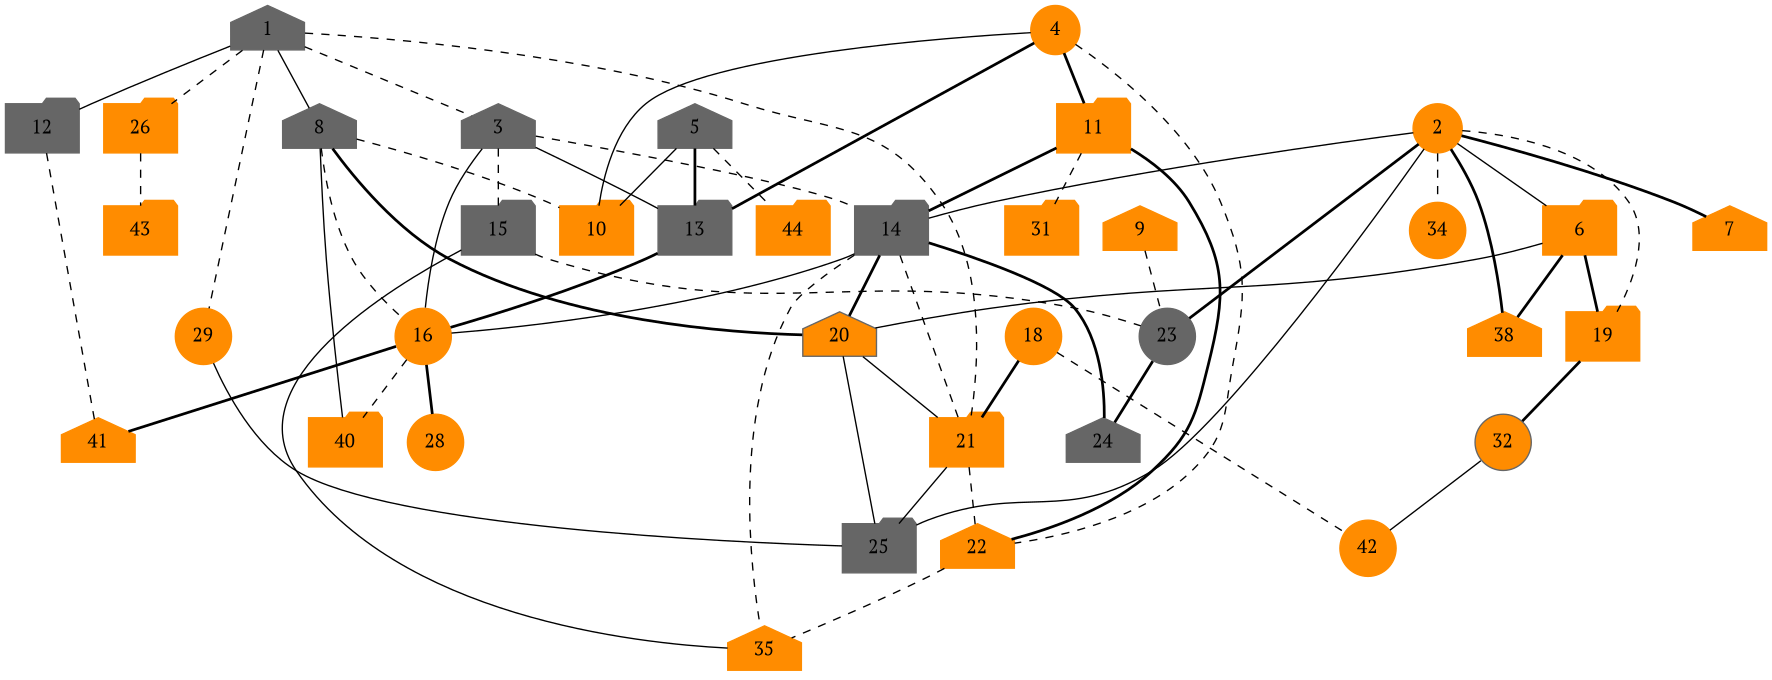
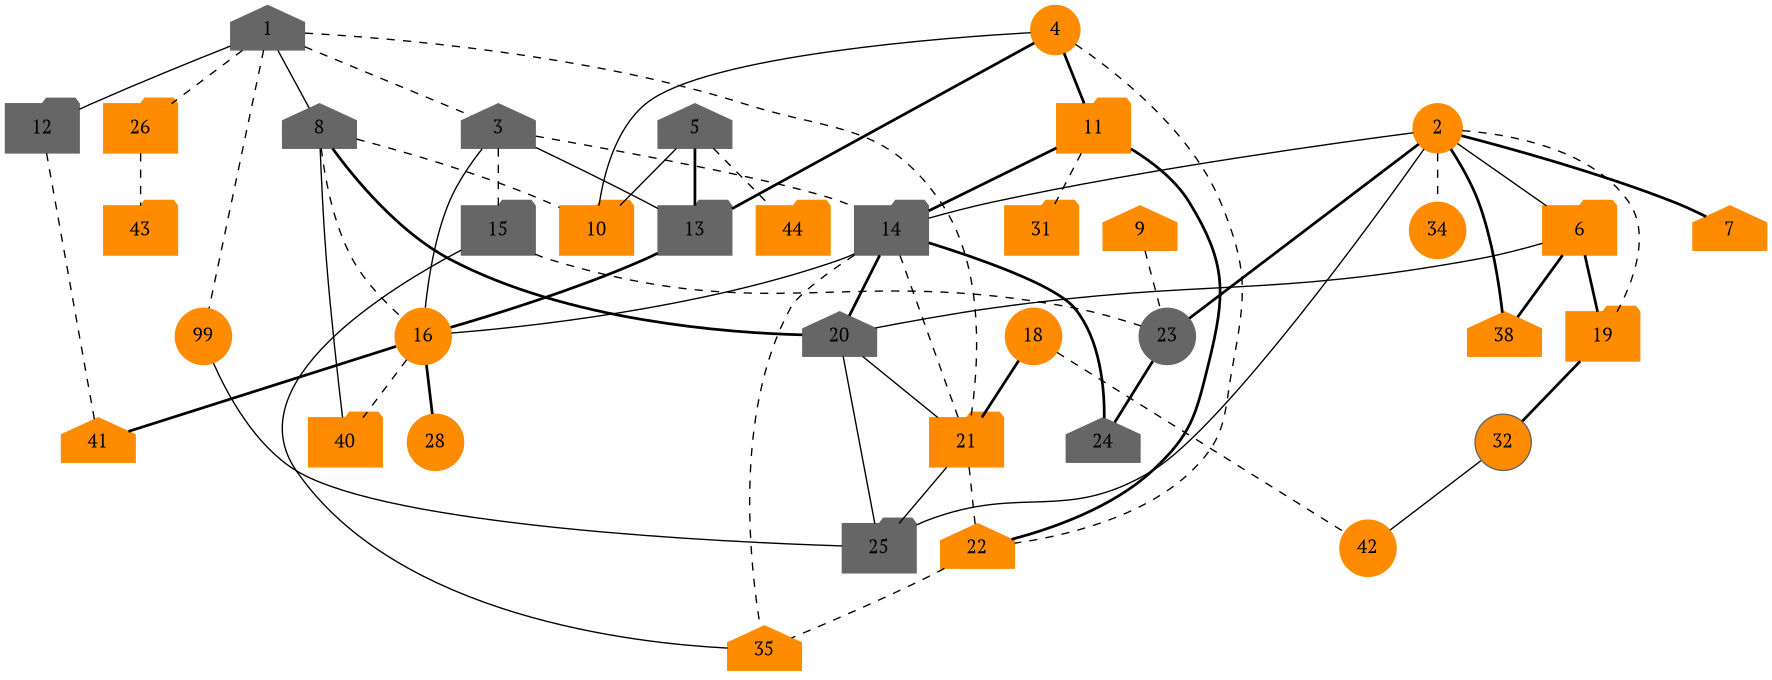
  graph {
    fontname="PT Serif"
    node [color=darkorange fontname="PT Serif" shape=folder style=filled]
    edge [fontname="PT Serif" style=dashed weight=1.0]
    1 [color=gray40 shape=house]
    3 [color=gray40 shape=house]
    8 [color=gray40 shape=house]
    12 [color=gray40]
    21
    26
-   29 [shape=circle]
+   29 [shape=circle label=99]
    14 [color=gray40]
    13 [color=gray40]
    15 [color=gray40]
    16 [shape=circle]
    10
-   20 [color=gray40 shape=house fillcolor=darkorange]
+   20 [color=gray40 shape=house]
    40
    41 [shape=house]
    25 [color=gray40]
    22 [shape=house]
    43
    2 [shape=circle]
    6
    7 [shape=house]
    19
    23 [color=gray40 shape=circle]
    34 [shape=circle]
    38 [shape=house]
    24 [color=gray40 shape=house]
    35 [shape=house]
    32 [color=gray40 fillcolor=darkorange shape=circle]
    28 [shape=circle]
    4 [shape=circle]
    11
    31
    5 [color=gray40 shape=house]
    44
    9 [shape=house]
    18 [shape=circle]
    42 [shape=circle]
    1 -- 3
    1 -- 8 [style=solid]
    1 -- 12 [style=solid]
    1 -- 21
    1 -- 26
    1 -- 29
    3 -- 14
    3 -- 13 [style=solid]
    3 -- 15
    3 -- 16 [style=solid]
    8 -- 16
    8 -- 10
    8 -- 20 [style=bold]
    8 -- 40 [style=solid]
    12 -- 41
    21 -- 25 [style=solid]
    21 -- 22 [weight=2.0]
    26 -- 43
    29 -- 25 [style=solid]
    14 -- 21
    14 -- 16 [style=solid]
    14 -- 20 [style=bold]
    14 -- 24 [style=bold]
    14 -- 35
    13 -- 16 [style=bold]
    15 -- 23
    15 -- 35 [style=solid]
    16 -- 40
    16 -- 41 [style=bold]
    16 -- 28 [style=bold]
    20 -- 21 [style=solid]
    20 -- 25 [style=solid]
    22 -- 35
    2 -- 14 [style=solid]
    2 -- 25 [style=solid weight=2.0]
    2 -- 6 [style=solid]
    2 -- 7 [style=bold]
    2 -- 19
    2 -- 23 [style=bold]
    2 -- 34
    2 -- 38 [style=bold]
    6 -- 20 [style=solid]
    6 -- 19 [style=bold]
    6 -- 38 [style=bold]
    19 -- 32 [style=bold]
    23 -- 24 [style=bold]
    32 -- 42 [style=solid]
    4 -- 13 [style=bold]
    4 -- 10 [style=solid]
    4 -- 22
    4 -- 11 [style=bold]
    11 -- 14 [style=bold]
    11 -- 22 [style=bold]
    11 -- 31
    5 -- 13 [style=bold]
    5 -- 10 [style=solid]
    5 -- 44
    9 -- 23
    18 -- 21 [style=bold]
    18 -- 42
  }
